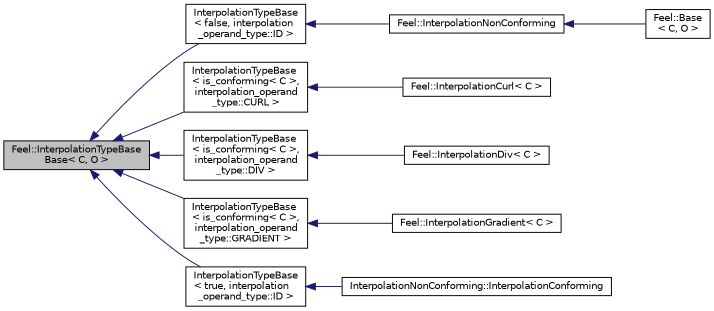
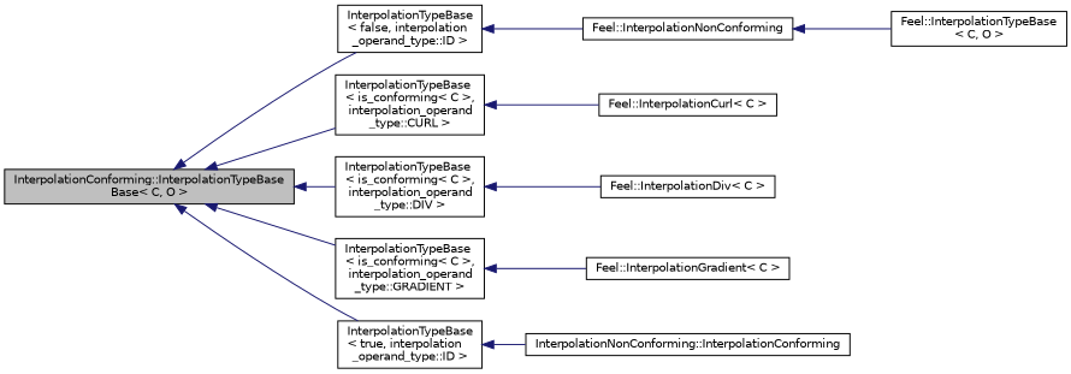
  digraph {
    rankdir=LR
    node [color=black fillcolor=white fontname=Helvetica fontsize=10 shape=record style=filled]
    edge [color=midnightblue dir=back fontname=Helvetica fontsize=10 labelfontname=Helvetica labelfontsize=10 style=solid]
-   n1 [fillcolor=grey75 fontcolor=black height=0.2 label="Feel::InterpolationTypeBase\lBase\< C, O \>" width=0.4]
+   n1 [fillcolor=grey75 fontcolor=black height=0.2 label="InterpolationConforming::InterpolationTypeBase\lBase\< C, O \>" width=0.4]
    n2 [height=0.2 label="InterpolationTypeBase\l\< false, interpolation\l_operand_type::ID \>" width=0.4]
    n3 [height=0.2 label="InterpolationTypeBase\l\< is_conforming\< C \>,\l interpolation_operand\l_type::CURL \>" width=0.4]
    n4 [height=0.2 label="InterpolationTypeBase\l\< is_conforming\< C \>,\l interpolation_operand\l_type::DIV \>" width=0.4]
    n5 [height=0.2 label="InterpolationTypeBase\l\< is_conforming\< C \>,\l interpolation_operand\l_type::GRADIENT \>" width=0.4]
    n6 [height=0.2 label="InterpolationTypeBase\l\< true, interpolation\l_operand_type::ID \>" width=0.4]
-   n7 [height=0.2 label="Feel::Base\l\< C, O \>" width=0.4]
+   n7 [height=0.2 label="Feel::InterpolationTypeBase\l\< C, O \>" width=0.4]
    n8 [height=0.2 label="Feel::InterpolationNonConforming" width=0.4]
    n9 [height=0.2 label="Feel::InterpolationCurl\< C \>" width=0.4]
    n10 [height=0.2 label="Feel::InterpolationDiv\< C \>" width=0.4]
    n11 [height=0.2 label="Feel::InterpolationGradient\< C \>" width=0.4]
    n12 [height=0.2 label="InterpolationNonConforming::InterpolationConforming" width=0.4]
    n1 -> n2
    n1 -> n3
    n1 -> n4
    n1 -> n5
    n1 -> n6
    n2 -> n8
    n3 -> n9
    n4 -> n10
    n5 -> n11
    n6 -> n12
    n8 -> n7
  }
